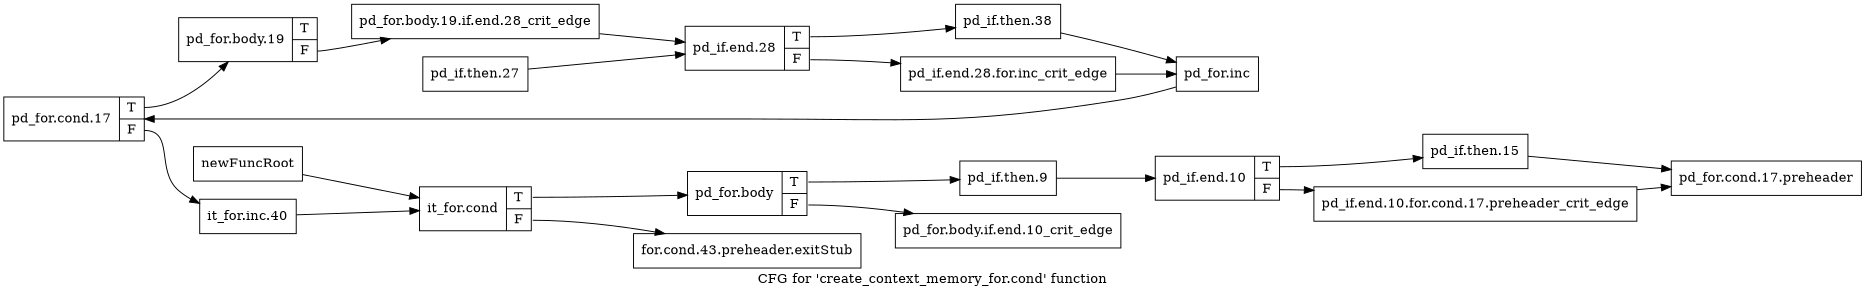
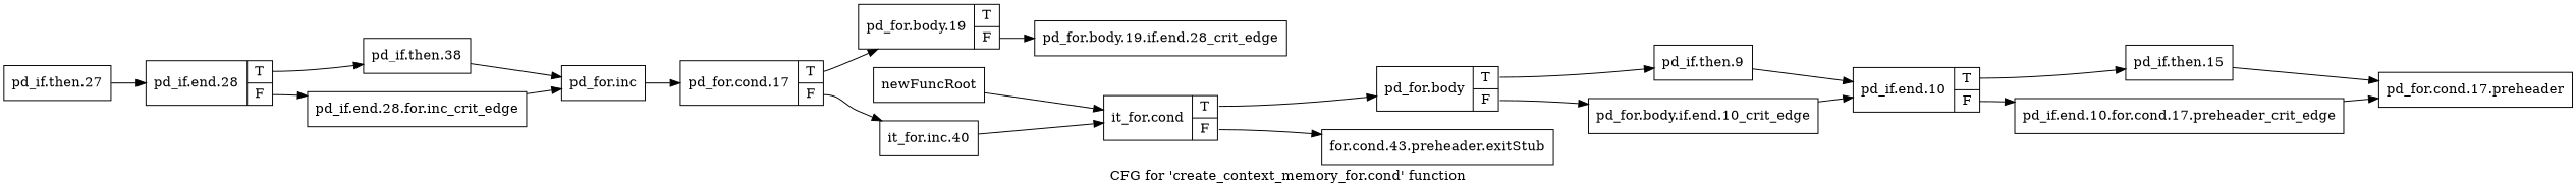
  digraph {
    label="CFG for 'create_context_memory_for.cond' function"
    rankdir=LR
    node [shape=record]
    n1 [label="{newFuncRoot}"]
    n2 [label="{it_for.cond|{<s0>T|<s1>F}}"]
    n3 [label="{for.cond.43.preheader.exitStub}"]
    n4 [label="{pd_for.body|{<s0>T|<s1>F}}"]
    n5 [label="{pd_if.then.9}"]
    n6 [label="{pd_for.body.if.end.10_crit_edge}"]
    n7 [label="{pd_if.end.10|{<s0>T|<s1>F}}"]
    n8 [label="{pd_if.then.15}"]
    n9 [label="{pd_if.end.10.for.cond.17.preheader_crit_edge}"]
    n10 [label="{pd_for.cond.17.preheader}"]
    n11 [label="{pd_for.cond.17|{<s0>T|<s1>F}}"]
    n12 [label="{pd_for.body.19|{<s0>T|<s1>F}}"]
    n13 [label="{it_for.inc.40}"]
    n14 [label="{pd_for.body.19.if.end.28_crit_edge}"]
    n15 [label="{pd_if.then.27}"]
    n16 [label="{pd_if.end.28|{<s0>T|<s1>F}}"]
    n17 [label="{pd_if.then.38}"]
    n18 [label="{pd_if.end.28.for.inc_crit_edge}"]
    n19 [label="{pd_for.inc}"]
    n1 -> n2
    n2 -> n3 [tailport=s1]
    n2 -> n4 [tailport=s0]
    n4 -> n5 [tailport=s0]
    n4 -> n6 [tailport=s1]
    n5 -> n7
+   n6 -> n7
    n7 -> n8 [tailport=s0]
    n7 -> n9 [tailport=s1]
    n8 -> n10
    n9 -> n10
    n11 -> n12 [tailport=s0]
    n11 -> n13 [tailport=s1]
    n12 -> n14 [tailport=s1]
    n13 -> n2
-   n14 -> n16
    n15 -> n16
    n16 -> n17 [tailport=s0]
    n16 -> n18 [tailport=s1]
    n17 -> n19
    n18 -> n19
    n19 -> n11
  }
